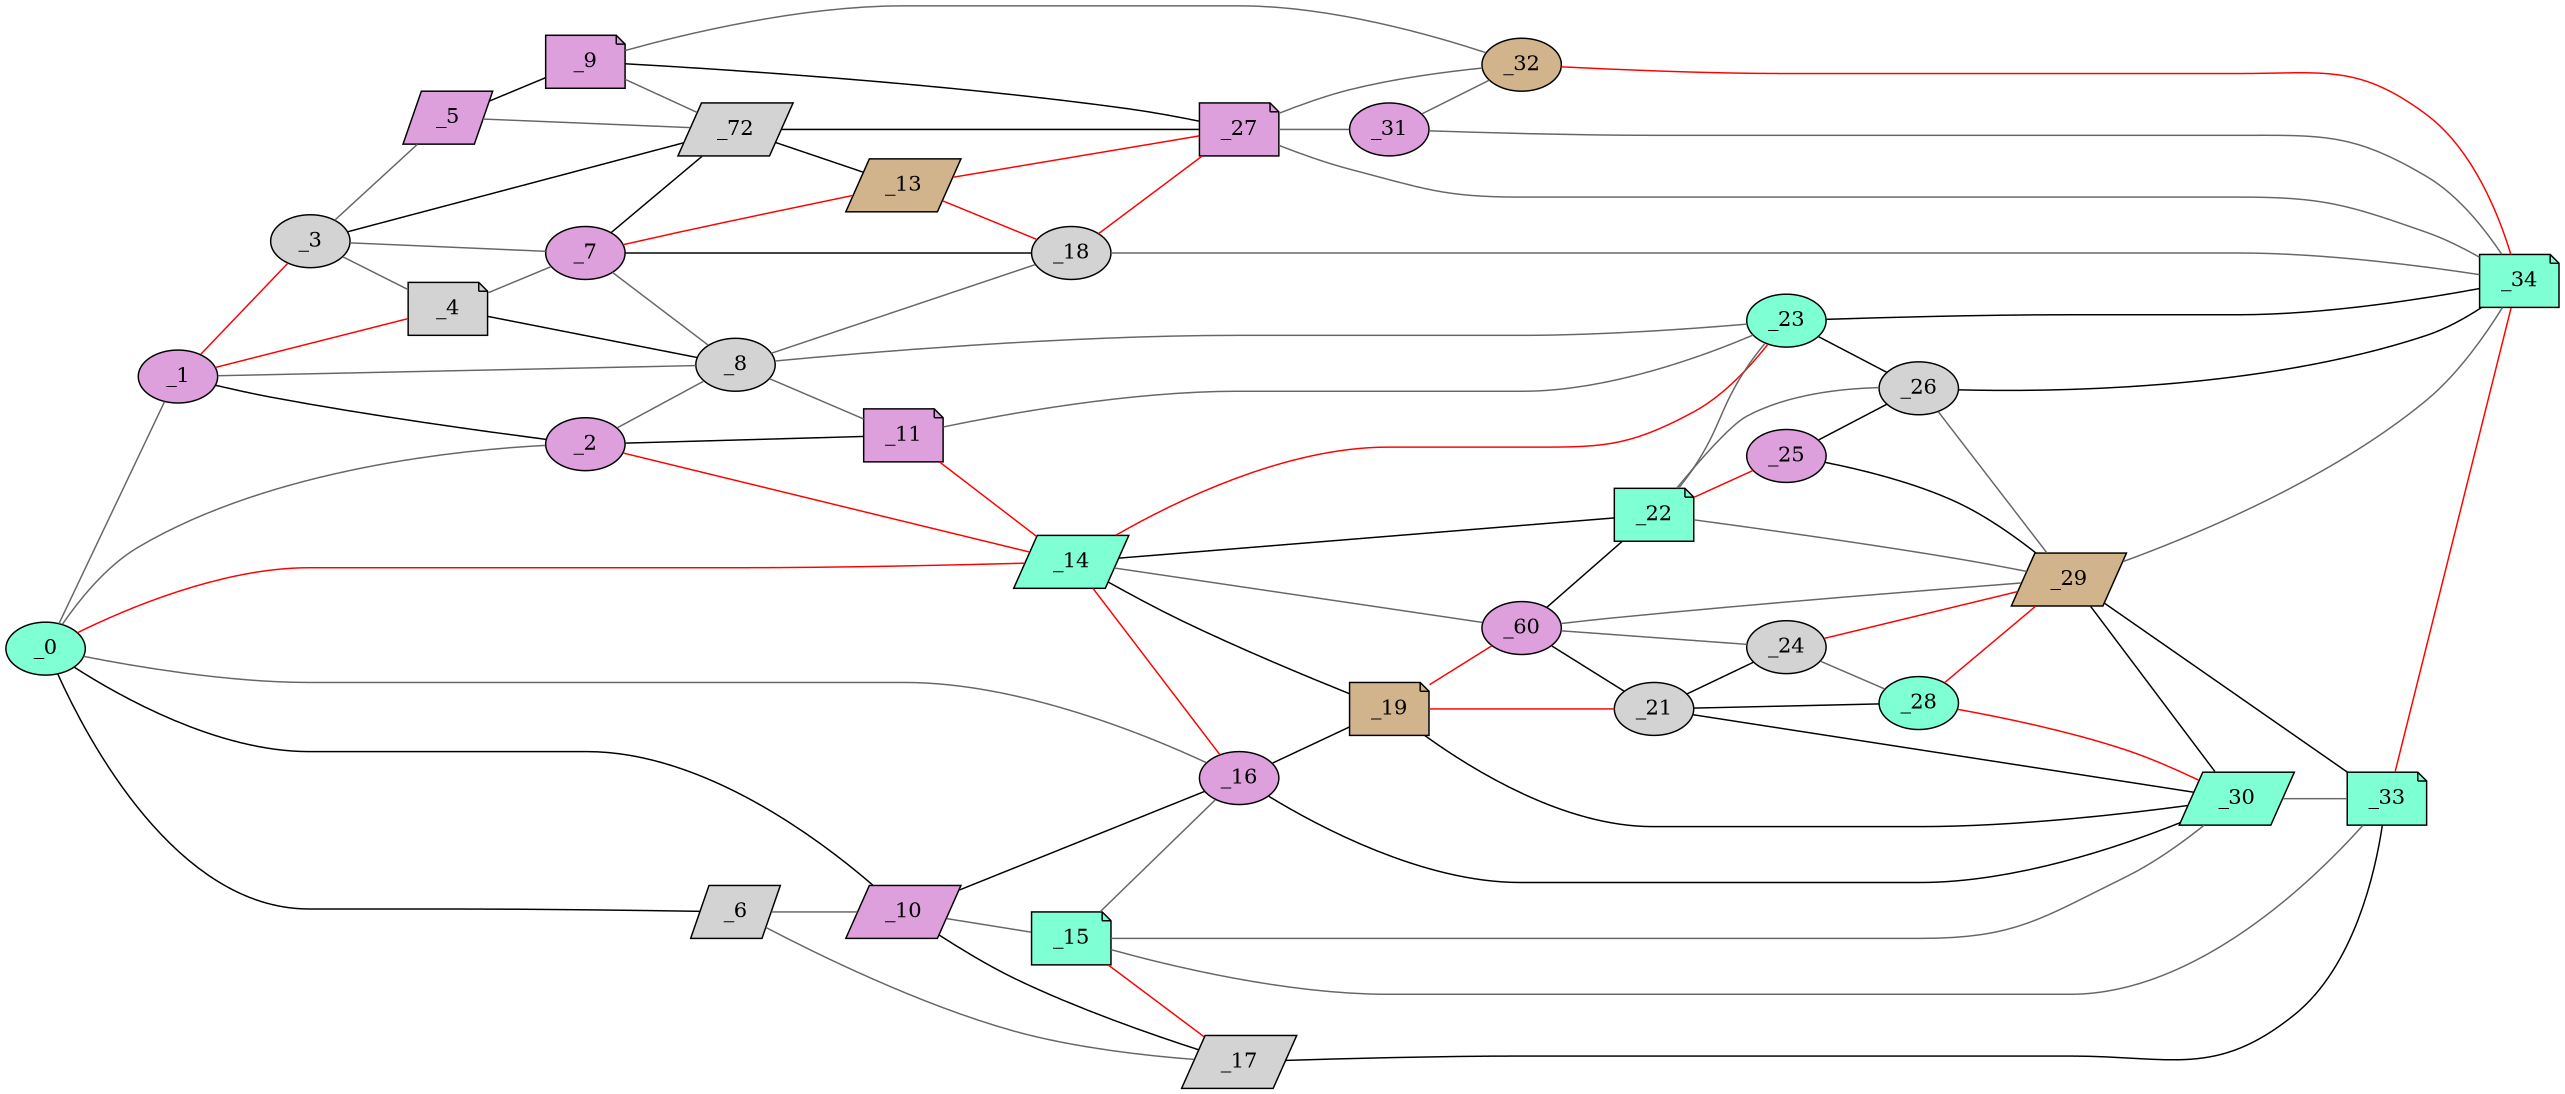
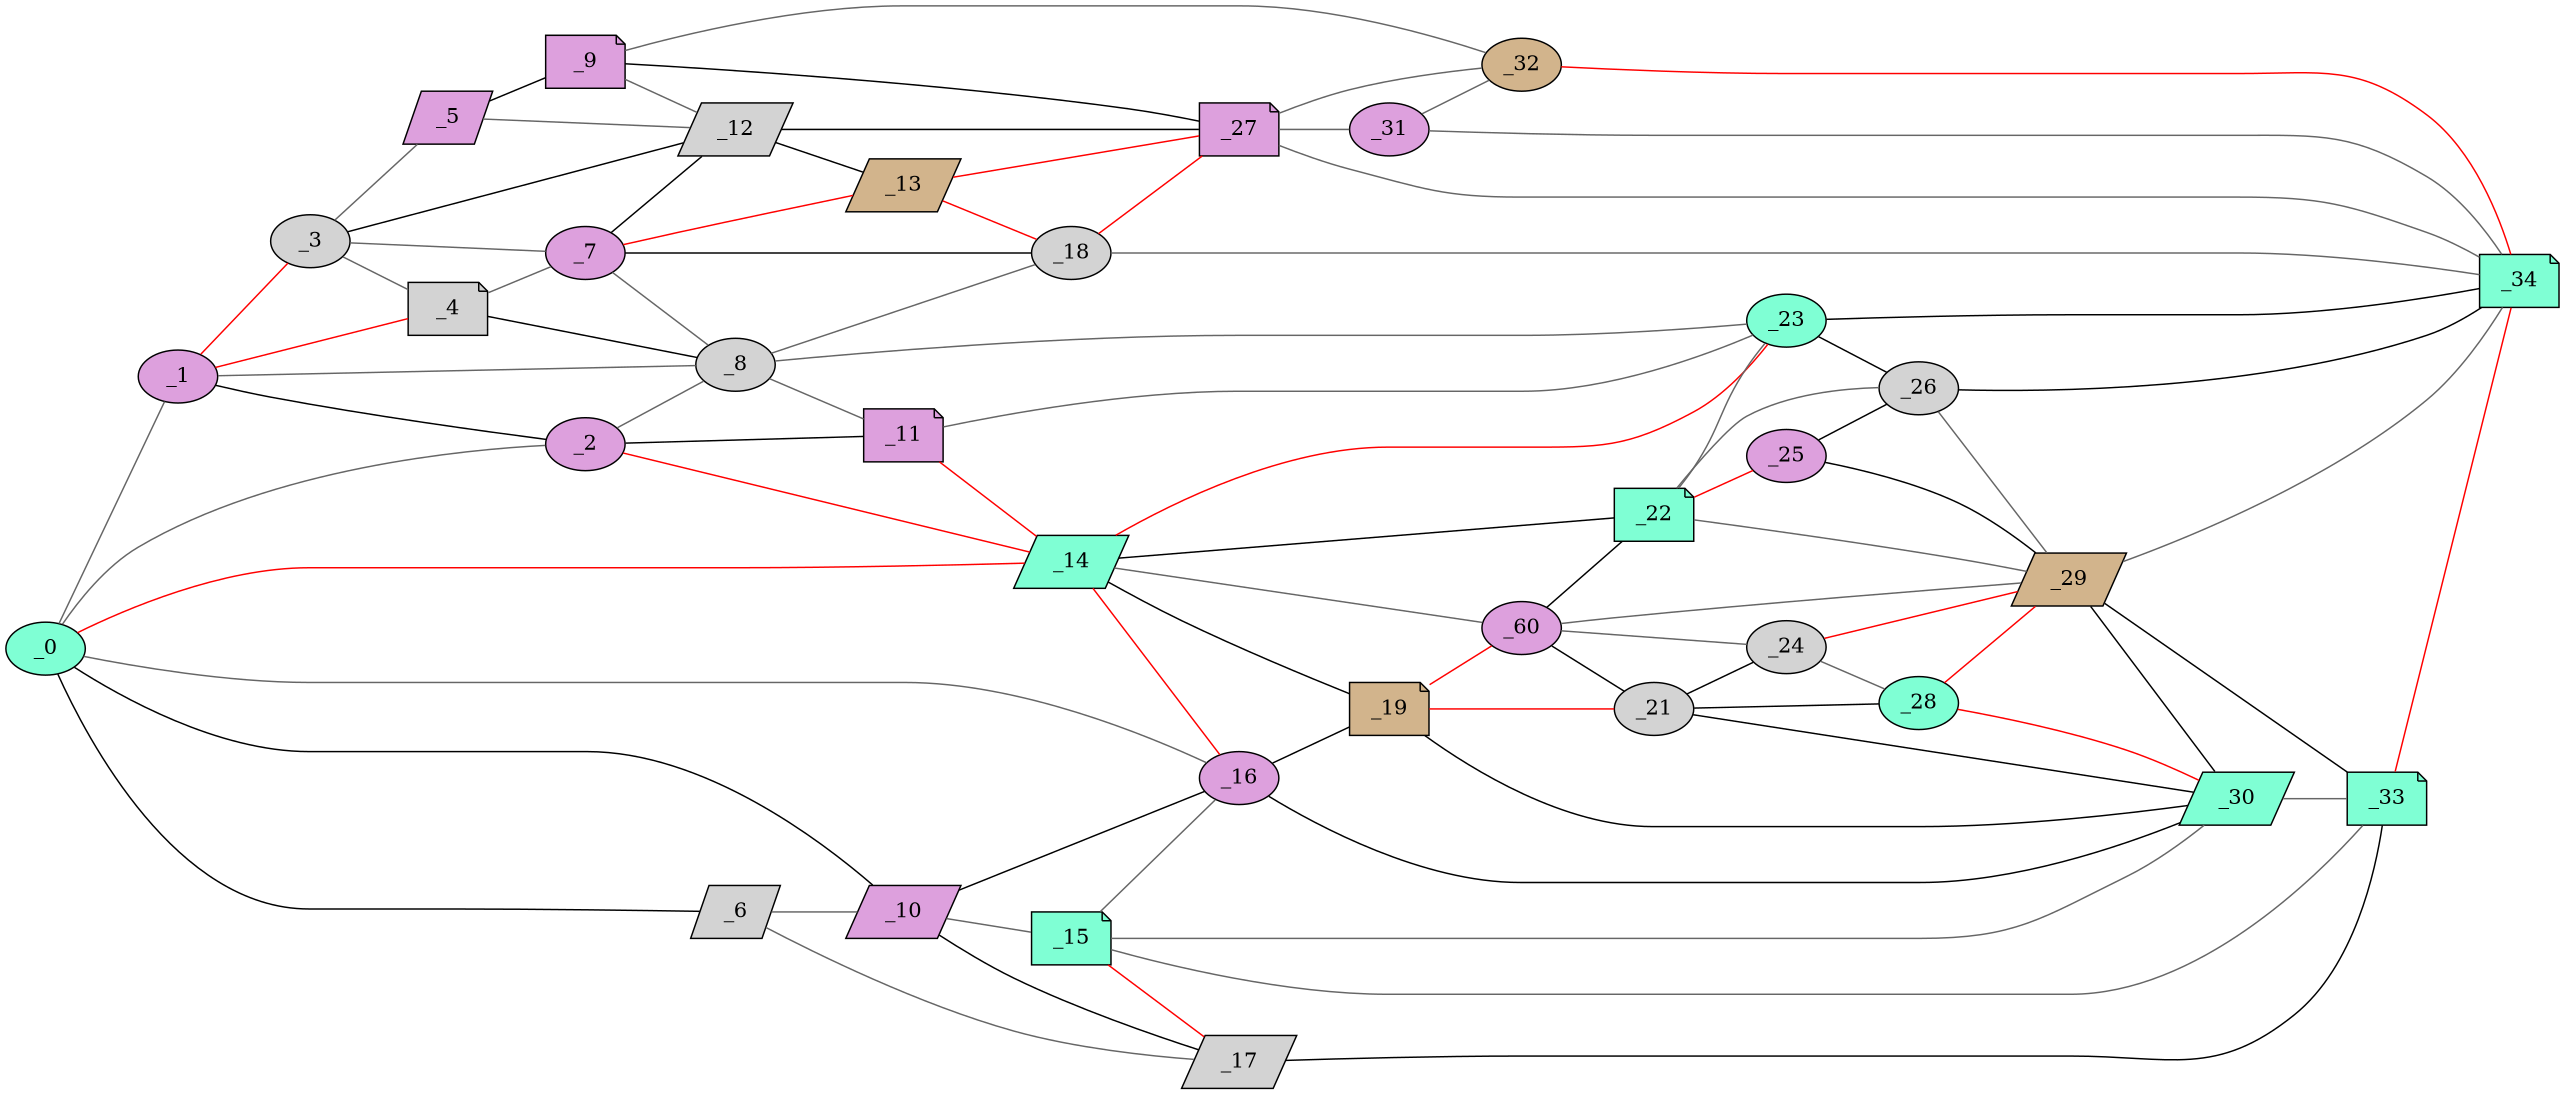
  graph {
    rankdir=LR
    node [fillcolor=plum shape=ellipse style=filled x=57 y=10]
    edge [color=gray40 valence=2]
    _0 [fillcolor=aquamarine x=38 y=7]
    _1 [x=38 y=80]
    _2 [x=40 y=72]
    _6 [fillcolor=lightgrey shape=parallelogram x=49 y=3]
    _10 [shape=parallelogram]
    _14 [fillcolor=aquamarine shape=parallelogram x=66 y=54]
    _16 [x=67 y=21]
    _3 [fillcolor=lightgrey x=41 y=103]
    _4 [fillcolor=lightgrey shape=note x=44 y=92]
    _8 [fillcolor=lightgrey x=53 y=79]
    _11 [shape=note y=69]
    _17 [fillcolor=lightgrey shape=parallelogram x=68 y=6]
    _15 [fillcolor=aquamarine shape=note x=67]
    _23 [fillcolor=aquamarine x=77 y=78]
    _19 [fillcolor=tan shape=note x=72 y=28]
    n16 [label=_60 x=75 y=46]
    _22 [fillcolor=aquamarine shape=note x=77 y=55]
    _30 [fillcolor=aquamarine shape=parallelogram x=88 y=26]
    _5 [shape=parallelogram x=47 y=115]
    _7 [x=50 y=97]
-   _12 [fillcolor=lightgrey shape=parallelogram y=109 label=_72]
+   _12 [fillcolor=lightgrey shape=parallelogram y=109]
    _18 [fillcolor=lightgrey x=69 y=92]
    _33 [fillcolor=aquamarine shape=note x=94 y=15]
    _34 [fillcolor=aquamarine shape=note x=94 y=95]
    _26 [fillcolor=lightgrey x=83 y=71]
    _21 [fillcolor=lightgrey x=76 y=32]
    _24 [fillcolor=lightgrey x=82 y=37]
    _29 [fillcolor=tan shape=parallelogram x=85 y=53]
    _25 [x=83 y=61]
    _9 [shape=note x=53 y=121]
    _13 [fillcolor=tan shape=parallelogram x=64 y=104]
    _27 [shape=note x=83 y=110]
    _32 [fillcolor=tan x=93 y=116]
    _31 [x=90 y=111]
    _28 [fillcolor=aquamarine x=85 y=31]
    _0 -- _1 [valence=1]
    _0 -- _2 [valence=1]
    _0 -- _6 [color=black valence=1]
    _0 -- _10 [color=black valence=1]
    _0 -- _14 [color=red valence=1]
    _0 -- _16
    _1 -- _2 [color=black]
    _1 -- _3 [color=red valence=1]
    _1 -- _4 [color=red]
    _1 -- _8 [valence=1]
    _2 -- _14 [color=red]
    _2 -- _8
    _2 -- _11 [color=black]
    _6 -- _10 [valence=1]
    _6 -- _17 [valence=1]
    _10 -- _16 [color=black]
    _10 -- _17 [color=black]
    _10 -- _15 [valence=1]
    _14 -- _16 [color=red]
    _14 -- _23 [color=red]
    _14 -- _19 [color=black]
    _14 -- n16
    _14 -- _22 [color=black]
    _16 -- _19 [color=black valence=1]
    _16 -- _30 [color=black]
    _3 -- _4
    _3 -- _5 [valence=1]
    _3 -- _7
    _3 -- _12 [color=black]
    _4 -- _8 [color=black]
    _4 -- _7
    _8 -- _11 [valence=1]
    _8 -- _23
    _8 -- _18 [valence=1]
    _11 -- _14 [color=red valence=1]
    _11 -- _23
    _17 -- _33 [color=black valence=1]
    _15 -- _16 [valence=1]
    _15 -- _17 [color=red valence=1]
    _15 -- _30
    _15 -- _33
    _23 -- _34 [color=black]
    _23 -- _26 [color=black valence=1]
    _19 -- n16 [color=red valence=1]
    _19 -- _30 [color=black valence=1]
    _19 -- _21 [color=red]
    n16 -- _22 [color=black]
    n16 -- _21 [color=black]
    n16 -- _24 [valence=1]
    n16 -- _29
    _22 -- _23
    _22 -- _26
    _22 -- _29
    _22 -- _25 [color=red]
    _30 -- _33 [valence=1]
    _5 -- _12
    _5 -- _9 [color=black valence=1]
    _7 -- _8
    _7 -- _12 [color=black valence=1]
    _7 -- _18 [color=black valence=1]
    _7 -- _13 [color=red]
    _12 -- _13 [color=black valence=1]
    _12 -- _27 [color=black]
    _18 -- _34 [valence=1]
    _18 -- _27 [color=red]
    _33 -- _34 [color=red valence=1]
    _26 -- _34 [color=black]
    _26 -- _29 [valence=1]
    _21 -- _30 [color=black]
    _21 -- _24 [color=black]
    _21 -- _28 [color=black valence=1]
    _24 -- _29 [color=red]
    _24 -- _28 [valence=1]
    _29 -- _30 [color=black valence=1]
    _29 -- _33 [color=black valence=1]
    _29 -- _34
    _25 -- _26 [color=black valence=1]
    _25 -- _29 [color=black]
    _9 -- _12
    _9 -- _27 [color=black]
    _9 -- _32 [valence=1]
    _13 -- _18 [color=red valence=1]
    _13 -- _27 [color=red]
    _27 -- _34
    _27 -- _32 [valence=1]
    _27 -- _31
    _32 -- _34 [color=red valence=1]
    _31 -- _34
    _31 -- _32 [valence=1]
    _28 -- _30 [color=red]
    _28 -- _29 [color=red]
  }
